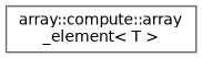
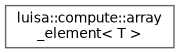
  digraph {
    rankdir=TB
-   n1 [color=grey40 fillcolor=white fontname=Helvetica fontsize=10 height=0.2 label="array::compute::array\l_element\< T \>" shape=box style=filled width=0.4]
+   n1 [color=grey40 fillcolor=white fontname=Helvetica fontsize=10 height=0.2 label="luisa::compute::array\l_element\< T \>" shape=box style=filled width=0.4]
  }
